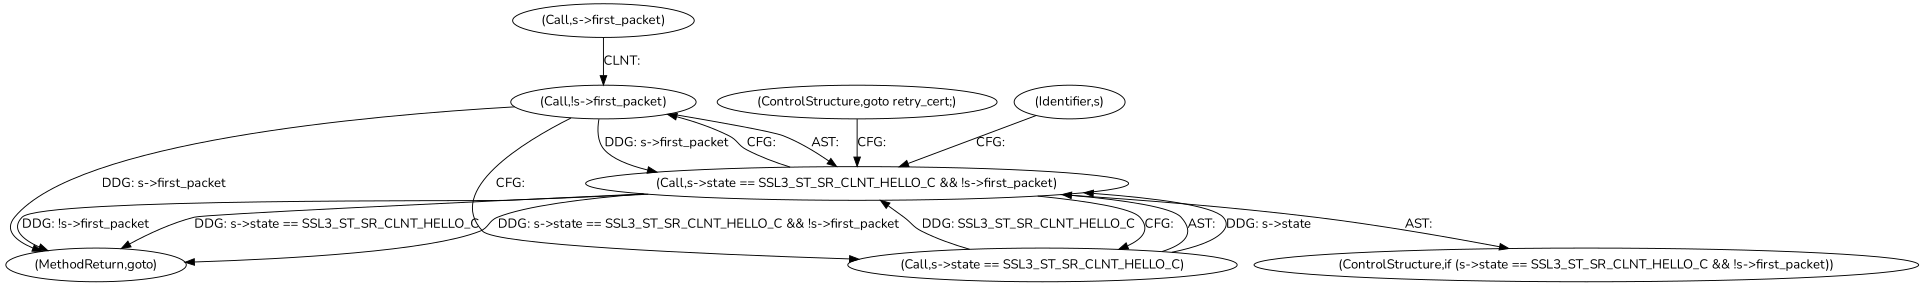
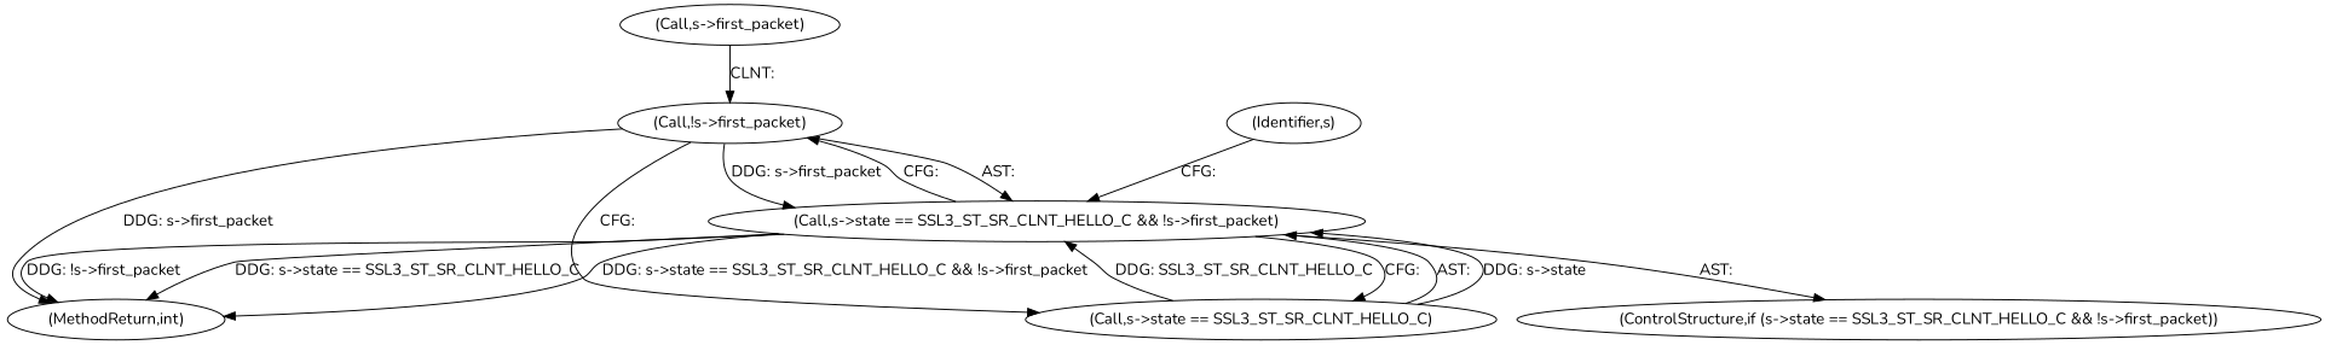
  digraph {
    fontname=Nunito
    node [fontname=Nunito]
    edge [fontname=Nunito]
    n1 [label="(Call,!s->first_packet)"]
    n2 [label="(Call,s->state == SSL3_ST_SR_CLNT_HELLO_C && !s->first_packet)"]
-   n3 [label="(MethodReturn,goto)"]
+   n3 [label="(MethodReturn,int)"]
    n4 [label="(Call,s->state == SSL3_ST_SR_CLNT_HELLO_C)"]
    n5 [label="(ControlStructure,if (s->state == SSL3_ST_SR_CLNT_HELLO_C && !s->first_packet))"]
    n6 [label="(Call,s->first_packet)"]
-   n7 [label="(ControlStructure,goto retry_cert;)"]
    n8 [label="(Identifier,s)"]
    n1 -> n2 [label="AST: "]
    n1 -> n2 [label="DDG: s->first_packet"]
    n1 -> n3 [label="DDG: s->first_packet"]
    n1 -> n4 [label="CFG: "]
    n2 -> n1 [label="CFG: "]
    n2 -> n3 [label="DDG: !s->first_packet"]
    n2 -> n3 [label="DDG: s->state == SSL3_ST_SR_CLNT_HELLO_C"]
    n2 -> n3 [label="DDG: s->state == SSL3_ST_SR_CLNT_HELLO_C && !s->first_packet"]
    n2 -> n4 [label="CFG: "]
    n2 -> n5 [label="AST: "]
    n4 -> n2 [label="AST: "]
    n4 -> n2 [label="DDG: s->state"]
    n4 -> n2 [label="DDG: SSL3_ST_SR_CLNT_HELLO_C"]
    n6 -> n1 [label="CLNT: "]
-   n7 -> n2 [label="CFG: "]
    n8 -> n2 [label="CFG: "]
  }
